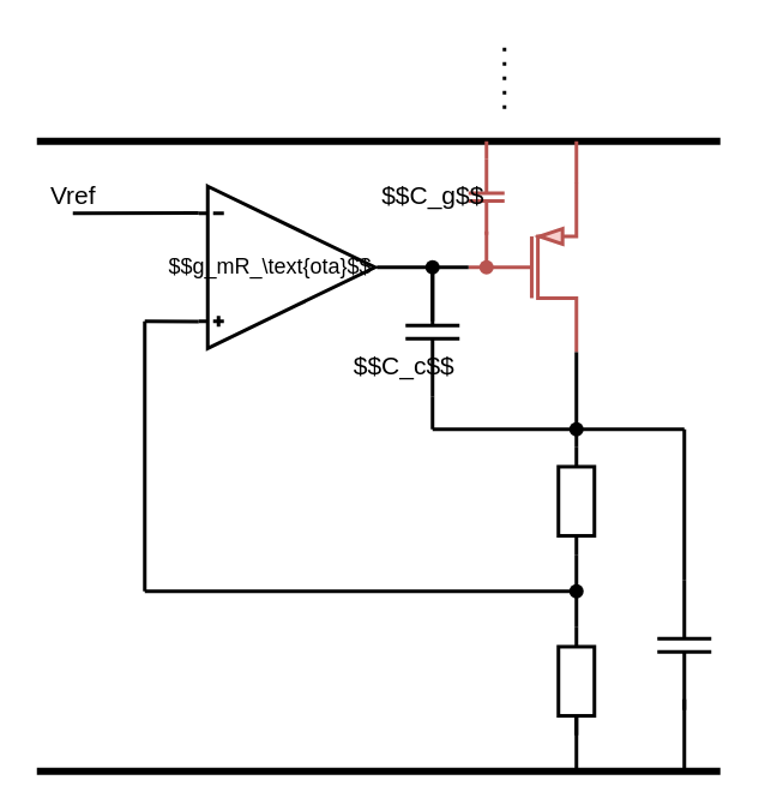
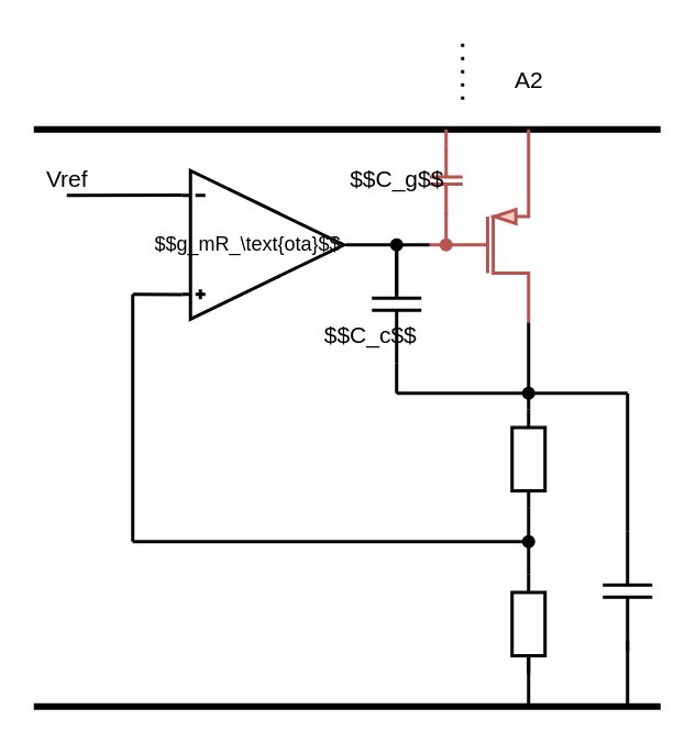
  <mxCell id="0" />
  <mxCell id="1" parent="0" />
  <mxCell id="2" value="" style="verticalLabelPosition=bottom;shadow=0;dashed=0;align=center;html=1;verticalAlign=top;shape=mxgraph.electrical.transistors.pmos;pointerEvents=1;fillColor=#f8cecc;strokeColor=#b85450;strokeWidth=2;" parent="1" vertex="1"><mxGeometry x="260" y="98" width="60" height="100" as="geometry" /></mxCell>
  <mxCell id="3" value="" style="verticalLabelPosition=bottom;shadow=0;dashed=0;align=center;html=1;verticalAlign=top;shape=stencil(pVXbcoMgFPwaHpsRyEUfU9u+9huIIZUJgoMkaf++R9E2qGGMzjjOnD26uy4cRDStclZyRCJWlTyziL4hQq7MCHaQABPo5A5MIlcqVnCHfJbcMCu0YhLwfVHCHbuHKmv0md/E0bZvC5VzI6zr3lrGuC7pO4r2ANYXTTOtFPgA0srr3PWBmwllPStCvThqsCQKbrlxeOv526t+2mqFtxuHIPLxnBoirzP0YjpPT1/sBDXcU5unBTCsncRTPm+1xaQfKV6iSmaqxsm4Kk0BebSlaHpg2fnL6Is6jnotWb17B42uXegr/7e18S2FUugIpFB3BG4a/hjWweUbp/A9JJNMZFJXPLBggA9yaNAH4dH0pA0PpHoSUrrjIaD6VPT+mOHFwU1jCHnYLfYwjcH3EC/OAa8XBxEvDqJnYk4S2D8Ld2SGix5FHD7Xxsak6z3c7c1rg3FpUPdbboBf);strokeWidth=2;" parent="1" vertex="1"><mxGeometry x="110" y="103" width="98" height="90" as="geometry" /></mxCell>
  <mxCell id="4" value="" style="pointerEvents=1;verticalLabelPosition=bottom;shadow=0;dashed=0;align=center;html=1;verticalAlign=top;shape=mxgraph.electrical.capacitors.capacitor_1;strokeColor=default;fontFamily=Helvetica;fontSize=12;fontColor=default;fillColor=default;direction=south;strokeWidth=2;" parent="1" vertex="1"><mxGeometry x="225" y="148" width="30" height="72" as="geometry" /></mxCell>
  <mxCell id="5" value="" style="endArrow=none;html=1;rounded=0;fontFamily=Helvetica;fontSize=12;fontColor=default;entryX=0;entryY=0.5;entryDx=0;entryDy=0;entryPerimeter=0;exitX=1.011;exitY=0.5;exitDx=0;exitDy=0;exitPerimeter=0;strokeWidth=2;" parent="1" source="3" target="2" edge="1"><mxGeometry width="50" height="50" relative="1" as="geometry"><mxPoint x="210" y="148" as="sourcePoint" /><mxPoint x="260" y="98" as="targetPoint" /></mxGeometry></mxCell>
  <mxCell id="6" value="" style="pointerEvents=1;verticalLabelPosition=bottom;shadow=0;dashed=0;align=center;html=1;verticalAlign=top;shape=mxgraph.electrical.resistors.resistor_1;strokeColor=default;fontFamily=Helvetica;fontSize=12;fontColor=default;fillColor=default;direction=south;strokeWidth=2;" parent="1" vertex="1"><mxGeometry x="310" y="348" width="20" height="60" as="geometry" /></mxCell>
  <mxCell id="7" value="" style="pointerEvents=1;verticalLabelPosition=bottom;shadow=0;dashed=0;align=center;html=1;verticalAlign=top;shape=mxgraph.electrical.capacitors.capacitor_1;strokeColor=default;fontFamily=Helvetica;fontSize=12;fontColor=default;fillColor=default;direction=south;strokeWidth=2;" parent="1" vertex="1"><mxGeometry x="365" y="322" width="30" height="72" as="geometry" /></mxCell>
  <mxCell id="8" value="" style="endArrow=none;html=1;rounded=0;fontFamily=Helvetica;fontSize=12;fontColor=default;entryX=1;entryY=1;entryDx=0;entryDy=0;entryPerimeter=0;strokeWidth=2;" parent="1" target="2" edge="1"><mxGeometry width="50" height="50" relative="1" as="geometry"><mxPoint x="320" y="248" as="sourcePoint" /><mxPoint x="320" y="198" as="targetPoint" /></mxGeometry></mxCell>
  <mxCell id="9" value="" style="endArrow=none;html=1;rounded=0;fontFamily=Helvetica;fontSize=12;fontColor=default;strokeWidth=2;" parent="1" edge="1"><mxGeometry width="50" height="50" relative="1" as="geometry"><mxPoint x="320" y="238" as="sourcePoint" /><mxPoint x="380" y="238" as="targetPoint" /></mxGeometry></mxCell>
  <mxCell id="10" value="" style="endArrow=none;html=1;rounded=0;fontFamily=Helvetica;fontSize=12;fontColor=default;strokeWidth=2;" parent="1" edge="1"><mxGeometry width="50" height="50" relative="1" as="geometry"><mxPoint x="80" y="328" as="sourcePoint" /><mxPoint x="320" y="328" as="targetPoint" /></mxGeometry></mxCell>
  <mxCell id="11" value="" style="endArrow=none;html=1;rounded=0;fontFamily=Helvetica;fontSize=12;fontColor=default;strokeWidth=2;" parent="1" edge="1"><mxGeometry width="50" height="50" relative="1" as="geometry"><mxPoint x="240" y="178" as="sourcePoint" /><mxPoint x="240" y="148" as="targetPoint" /></mxGeometry></mxCell>
  <mxCell id="12" value="" style="endArrow=none;html=1;rounded=0;fontFamily=Helvetica;fontSize=12;fontColor=default;strokeWidth=2;" parent="1" edge="1"><mxGeometry width="50" height="50" relative="1" as="geometry"><mxPoint x="380" y="322" as="sourcePoint" /><mxPoint x="380" y="238" as="targetPoint" /></mxGeometry></mxCell>
  <mxCell id="13" value="" style="endArrow=none;html=1;rounded=0;fontFamily=Helvetica;fontSize=12;fontColor=default;strokeWidth=2;" parent="1" edge="1"><mxGeometry width="50" height="50" relative="1" as="geometry"><mxPoint x="380" y="428" as="sourcePoint" /><mxPoint x="380" y="388" as="targetPoint" /></mxGeometry></mxCell>
  <mxCell id="14" value="" style="endArrow=none;html=1;rounded=0;fontFamily=Helvetica;fontSize=12;fontColor=default;strokeWidth=2;" parent="1" edge="1"><mxGeometry width="50" height="50" relative="1" as="geometry"><mxPoint x="320" y="428" as="sourcePoint" /><mxPoint x="320" y="398" as="targetPoint" /></mxGeometry></mxCell>
  <mxCell id="15" value="" style="endArrow=none;html=1;rounded=0;fontFamily=Helvetica;fontSize=12;fontColor=default;strokeWidth=4;" parent="1" edge="1"><mxGeometry width="50" height="50" relative="1" as="geometry"><mxPoint x="20" y="428" as="sourcePoint" /><mxPoint x="400" y="428" as="targetPoint" /></mxGeometry></mxCell>
  <mxCell id="16" value="" style="endArrow=none;html=1;rounded=0;fontFamily=Helvetica;fontSize=12;fontColor=default;strokeWidth=2;" parent="1" edge="1"><mxGeometry width="50" height="50" relative="1" as="geometry"><mxPoint x="80" y="328" as="sourcePoint" /><mxPoint x="80" y="178" as="targetPoint" /></mxGeometry></mxCell>
  <mxCell id="17" value="" style="endArrow=none;html=1;rounded=0;fontFamily=Helvetica;fontSize=12;fontColor=default;entryX=0;entryY=0.835;entryDx=0;entryDy=0;entryPerimeter=0;strokeWidth=2;" parent="1" target="3" edge="1"><mxGeometry width="50" height="50" relative="1" as="geometry"><mxPoint x="80" y="178" as="sourcePoint" /><mxPoint x="100" y="128" as="targetPoint" /></mxGeometry></mxCell>
  <mxCell id="18" value="" style="endArrow=none;html=1;rounded=0;fontFamily=Helvetica;fontSize=12;fontColor=default;entryX=0;entryY=0.165;entryDx=0;entryDy=0;entryPerimeter=0;strokeWidth=2;" parent="1" target="3" edge="1"><mxGeometry width="50" height="50" relative="1" as="geometry"><mxPoint x="40" y="118" as="sourcePoint" /><mxPoint x="50" y="68" as="targetPoint" /></mxGeometry></mxCell>
  <mxCell id="19" value="" style="endArrow=none;html=1;rounded=0;fontFamily=Helvetica;fontSize=12;fontColor=default;strokeWidth=4;" parent="1" edge="1"><mxGeometry width="50" height="50" relative="1" as="geometry"><mxPoint x="20" y="78" as="sourcePoint" /><mxPoint x="400" y="78" as="targetPoint" /></mxGeometry></mxCell>
  <mxCell id="20" value="" style="endArrow=none;html=1;rounded=0;fontFamily=Helvetica;fontSize=12;fontColor=default;fillColor=#f8cecc;strokeColor=#b85450;strokeWidth=2;" parent="1" edge="1"><mxGeometry width="50" height="50" relative="1" as="geometry"><mxPoint x="320" y="101" as="sourcePoint" /><mxPoint x="320" y="78" as="targetPoint" /></mxGeometry></mxCell>
  <mxCell id="21" value="" style="pointerEvents=1;verticalLabelPosition=bottom;shadow=0;dashed=0;align=center;html=1;verticalAlign=top;shape=mxgraph.electrical.resistors.resistor_1;strokeColor=default;fontFamily=Helvetica;fontSize=12;fontColor=default;fillColor=default;direction=south;strokeWidth=2;" parent="1" vertex="1"><mxGeometry x="310" y="248" width="20" height="60" as="geometry" /></mxCell>
  <mxCell id="22" value="" style="endArrow=none;html=1;rounded=0;fontFamily=Helvetica;fontSize=12;fontColor=default;exitX=0;exitY=0.5;exitDx=0;exitDy=0;exitPerimeter=0;strokeWidth=2;" parent="1" source="6" edge="1"><mxGeometry width="50" height="50" relative="1" as="geometry"><mxPoint x="270" y="358" as="sourcePoint" /><mxPoint x="320" y="308" as="targetPoint" /></mxGeometry></mxCell>
  <mxCell id="23" value="" style="endArrow=none;html=1;rounded=0;fontFamily=Helvetica;fontSize=12;fontColor=default;strokeWidth=2;" parent="1" edge="1"><mxGeometry width="50" height="50" relative="1" as="geometry"><mxPoint x="240" y="238" as="sourcePoint" /><mxPoint x="320" y="238" as="targetPoint" /></mxGeometry></mxCell>
  <mxCell id="24" value="" style="endArrow=none;html=1;rounded=0;fontFamily=Helvetica;fontSize=12;fontColor=default;entryX=1;entryY=0.5;entryDx=0;entryDy=0;entryPerimeter=0;strokeWidth=2;" parent="1" target="4" edge="1"><mxGeometry width="50" height="50" relative="1" as="geometry"><mxPoint x="240" y="238" as="sourcePoint" /><mxPoint x="290" y="188" as="targetPoint" /></mxGeometry></mxCell>
  <mxCell id="25" value="" style="shape=waypoint;sketch=0;fillStyle=solid;size=6;pointerEvents=1;points=[];fillColor=none;resizable=0;rotatable=0;perimeter=centerPerimeter;snapToPoint=1;shadow=0;dashed=0;strokeColor=default;align=center;verticalAlign=top;fontFamily=Helvetica;fontSize=12;fontColor=default;strokeWidth=2;" parent="1" vertex="1"><mxGeometry x="310" y="228" width="20" height="20" as="geometry" /></mxCell>
  <mxCell id="26" value="" style="shape=waypoint;sketch=0;fillStyle=solid;size=6;pointerEvents=1;points=[];fillColor=none;resizable=0;rotatable=0;perimeter=centerPerimeter;snapToPoint=1;shadow=0;dashed=0;strokeColor=default;align=center;verticalAlign=top;fontFamily=Helvetica;fontSize=12;fontColor=default;strokeWidth=2;" parent="1" vertex="1"><mxGeometry x="230" y="138" width="20" height="20" as="geometry" /></mxCell>
  <mxCell id="27" value="" style="shape=waypoint;sketch=0;fillStyle=solid;size=6;pointerEvents=1;points=[];fillColor=none;resizable=0;rotatable=0;perimeter=centerPerimeter;snapToPoint=1;shadow=0;dashed=0;strokeColor=default;align=center;verticalAlign=top;fontFamily=Helvetica;fontSize=12;fontColor=default;strokeWidth=2;" parent="1" vertex="1"><mxGeometry x="310" y="318" width="20" height="20" as="geometry" /></mxCell>
  <mxCell id="28" value="" style="pointerEvents=1;verticalLabelPosition=bottom;shadow=0;dashed=0;align=center;html=1;verticalAlign=top;shape=mxgraph.electrical.capacitors.capacitor_1;strokeColor=#b85450;fontFamily=Helvetica;fontSize=12;fillColor=#f8cecc;direction=south;strokeWidth=2;" parent="1" vertex="1"><mxGeometry x="260" y="88" width="20" height="42" as="geometry" /></mxCell>
  <mxCell id="29" value="" style="endArrow=none;html=1;rounded=0;fontFamily=Helvetica;fontSize=12;fontColor=default;fillColor=#f8cecc;strokeColor=#b85450;strokeWidth=2;" parent="1" edge="1"><mxGeometry width="50" height="50" relative="1" as="geometry"><mxPoint x="270" y="148" as="sourcePoint" /><mxPoint x="270" y="128" as="targetPoint" /></mxGeometry></mxCell>
  <mxCell id="30" value="" style="endArrow=none;html=1;rounded=0;fontFamily=Helvetica;fontSize=12;fontColor=default;exitX=0;exitY=0.5;exitDx=0;exitDy=0;exitPerimeter=0;fillColor=#f8cecc;strokeColor=#b85450;strokeWidth=2;" parent="1" source="28" edge="1"><mxGeometry width="50" height="50" relative="1" as="geometry"><mxPoint x="250" y="118" as="sourcePoint" /><mxPoint x="270" y="78" as="targetPoint" /></mxGeometry></mxCell>
  <mxCell id="31" value="" style="shape=waypoint;sketch=0;fillStyle=solid;size=6;pointerEvents=1;points=[];fillColor=#f8cecc;resizable=0;rotatable=0;perimeter=centerPerimeter;snapToPoint=1;shadow=0;dashed=0;strokeColor=#b85450;align=center;verticalAlign=top;fontFamily=Helvetica;fontSize=12;strokeWidth=2;" parent="1" vertex="1"><mxGeometry x="260" y="138" width="20" height="20" as="geometry" /></mxCell>
  <mxCell id="32" value="&lt;font style=&quot;font-size: 14px;&quot;&gt;$$C_c$$&lt;/font&gt;" style="text;html=1;align=center;verticalAlign=middle;whiteSpace=wrap;rounded=0;fontFamily=Helvetica;fontSize=12;fontColor=default;strokeWidth=2;" parent="1" vertex="1"><mxGeometry x="204" y="193" width="41" height="20" as="geometry" /></mxCell>
  <mxCell id="33" value="&lt;font style=&quot;font-size: 14px;&quot;&gt;$$C_g$$&lt;/font&gt;" style="text;html=1;align=center;verticalAlign=middle;whiteSpace=wrap;rounded=0;fontFamily=Helvetica;fontSize=12;fontColor=default;strokeWidth=2;" parent="1" vertex="1"><mxGeometry x="219.5" y="98" width="41" height="20" as="geometry" /></mxCell>
  <mxCell id="34" value="&lt;font style=&quot;font-size: 14px;&quot;&gt;Vref&lt;/font&gt;" style="text;html=1;align=center;verticalAlign=middle;whiteSpace=wrap;rounded=0;fontFamily=Helvetica;fontSize=12;fontColor=default;strokeWidth=2;" parent="1" vertex="1"><mxGeometry x="20" y="98" width="41" height="20" as="geometry" /></mxCell>
  <mxCell id="35" value="" style="endArrow=none;dashed=1;html=1;dashPattern=1 3;strokeWidth=2;rounded=0;fontFamily=Helvetica;fontSize=12;fontColor=default;" parent="1" edge="1"><mxGeometry width="50" height="50" relative="1" as="geometry"><mxPoint x="280" y="60" as="sourcePoint" /><mxPoint x="280" y="20" as="targetPoint" /></mxGeometry></mxCell>
+ <mxCell id="36" value="&lt;font style=&quot;font-size: 14px;&quot;&gt;A2&lt;/font&gt;" style="text;html=1;align=center;verticalAlign=middle;whiteSpace=wrap;rounded=0;fontFamily=Helvetica;fontSize=12;fontColor=default;strokeWidth=2;" parent="1" vertex="1"><mxGeometry x="299.5" y="38" width="41" height="20" as="geometry" /></mxCell>
  <mxCell id="37" value="$$g_mR_\text{ota}$$" style="text;html=1;align=center;verticalAlign=middle;whiteSpace=wrap;rounded=0;" vertex="1" parent="1"><mxGeometry x="120" y="133" width="60" height="30" as="geometry" /></mxCell>
